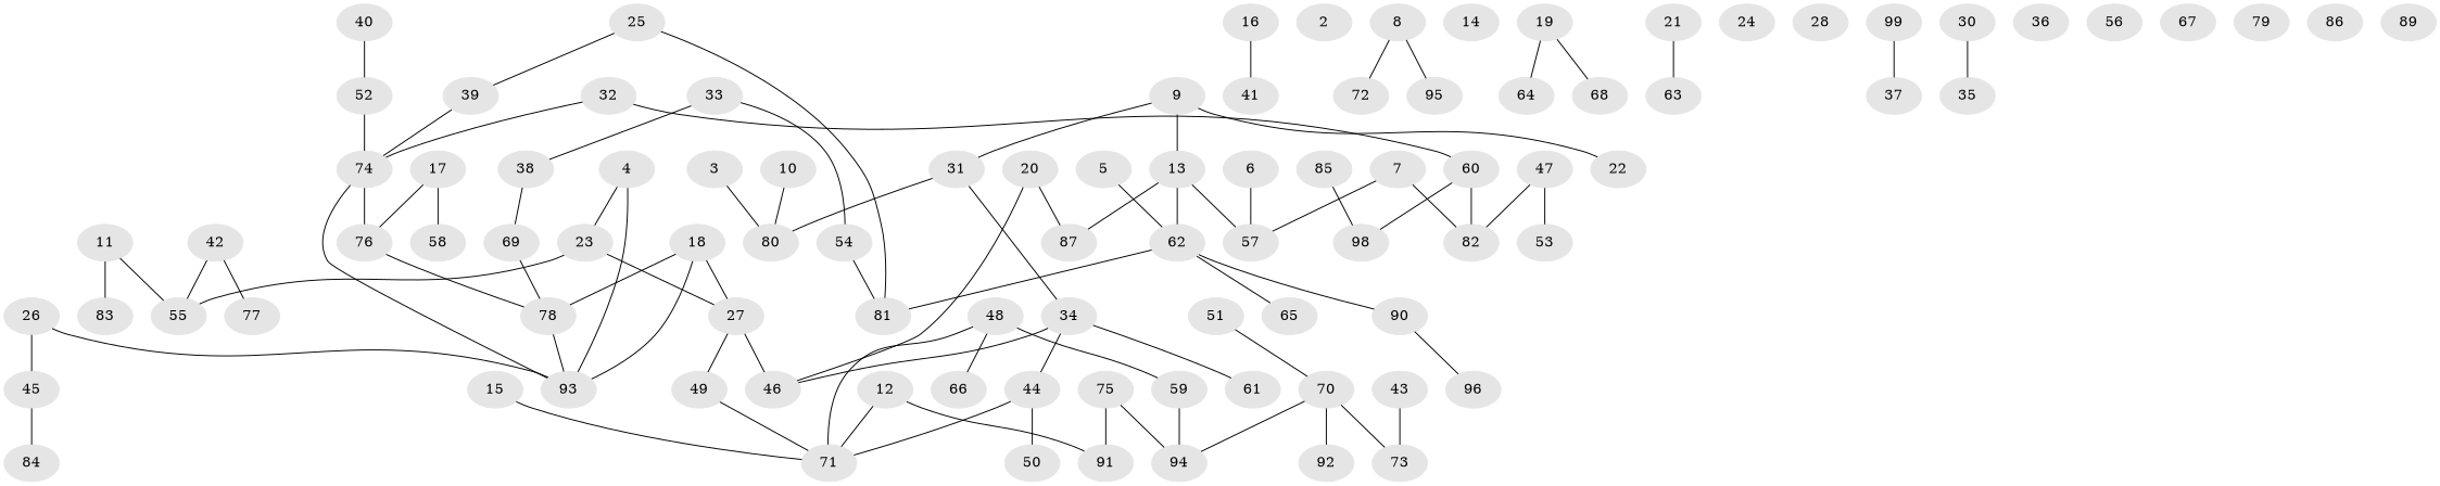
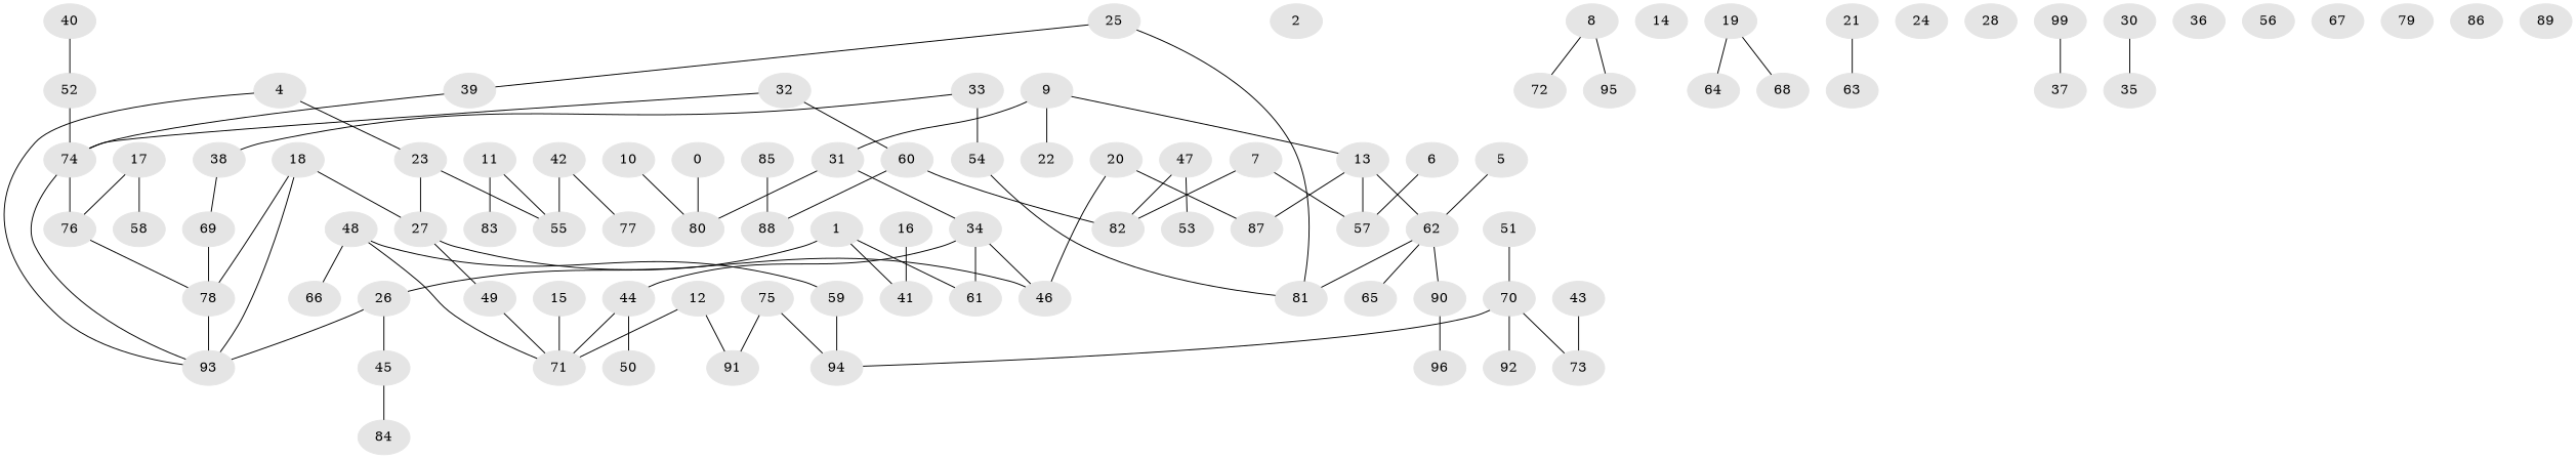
  graph {
    node [color=gray90 style=filled]
+   1
    26
    41
    61
    93
    45
    2
-   3
+   3 [label=0]
    80
    4
    23
    55
    27
    5
    62
    81
    65
    90
    6
    57
    7
    82
    8
    72
    95
    9
    13
    22
    31
    87
    34
    10
    11
    83
    12
    71
    91
    14
    15
    16
    17
    58
    76
    78
    18
    46
    49
    19
    64
    68
    20
    21
    63
    24
    25
    39
    74
    84
    28
    n60 [label=99]
    37
    30
    35
    44
    42
    77
    32
    60
-   88 [label=98]
+   88
    33
    38
    54
    69
    50
    36
    40
    52
    43
    73
    59
    94
    47
    53
    48
    66
    51
    70
    92
    56
    96
    67
    75
    79
    85
    86
    89
+   1 -- 26
+   1 -- 41
+   1 -- 61
    26 -- 93
    26 -- 45
    45 -- 84
    3 -- 80
    4 -- 93
    4 -- 23
    23 -- 55
    23 -- 27
    27 -- 46
    27 -- 49
    5 -- 62
    62 -- 81
    62 -- 65
    62 -- 90
    90 -- 96
    6 -- 57
    7 -- 57
    7 -- 82
    8 -- 72
    8 -- 95
    9 -- 13
    9 -- 22
    9 -- 31
    13 -- 62
    13 -- 57
    13 -- 87
    31 -- 80
    31 -- 34
    34 -- 61
    34 -- 46
    34 -- 44
    10 -- 80
    11 -- 55
    11 -- 83
    12 -- 71
    12 -- 91
    15 -- 71
    16 -- 41
    17 -- 58
    17 -- 76
    76 -- 78
    78 -- 93
    18 -- 93
    18 -- 27
    18 -- 78
    49 -- 71
    19 -- 64
    19 -- 68
    20 -- 87
    20 -- 46
    21 -- 63
    25 -- 81
    25 -- 39
    39 -- 74
    74 -- 93
    74 -- 76
    n60 -- 37
    30 -- 35
    44 -- 71
    44 -- 50
    42 -- 55
    42 -- 77
    32 -- 74
    32 -- 60
    60 -- 82
    60 -- 88
    33 -- 38
    33 -- 54
    38 -- 69
    54 -- 81
    69 -- 78
    40 -- 52
    52 -- 74
    43 -- 73
    59 -- 94
    47 -- 82
    47 -- 53
    48 -- 71
    48 -- 59
    48 -- 66
    51 -- 70
    70 -- 73
    70 -- 94
    70 -- 92
    75 -- 91
    75 -- 94
    85 -- 88
  }
